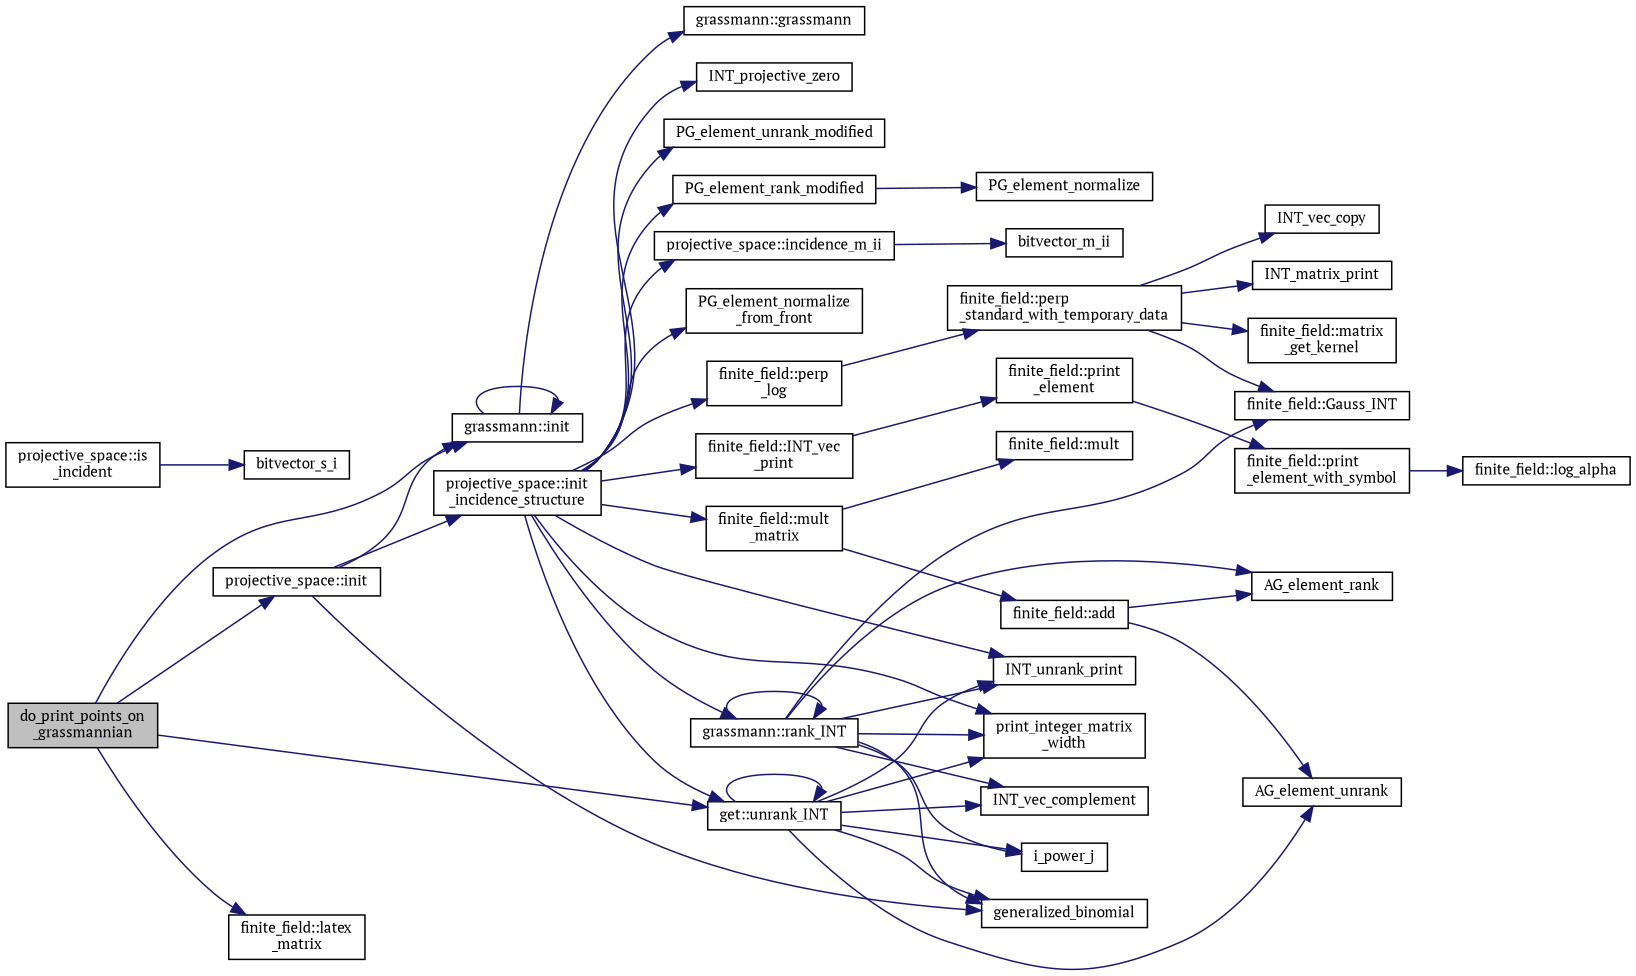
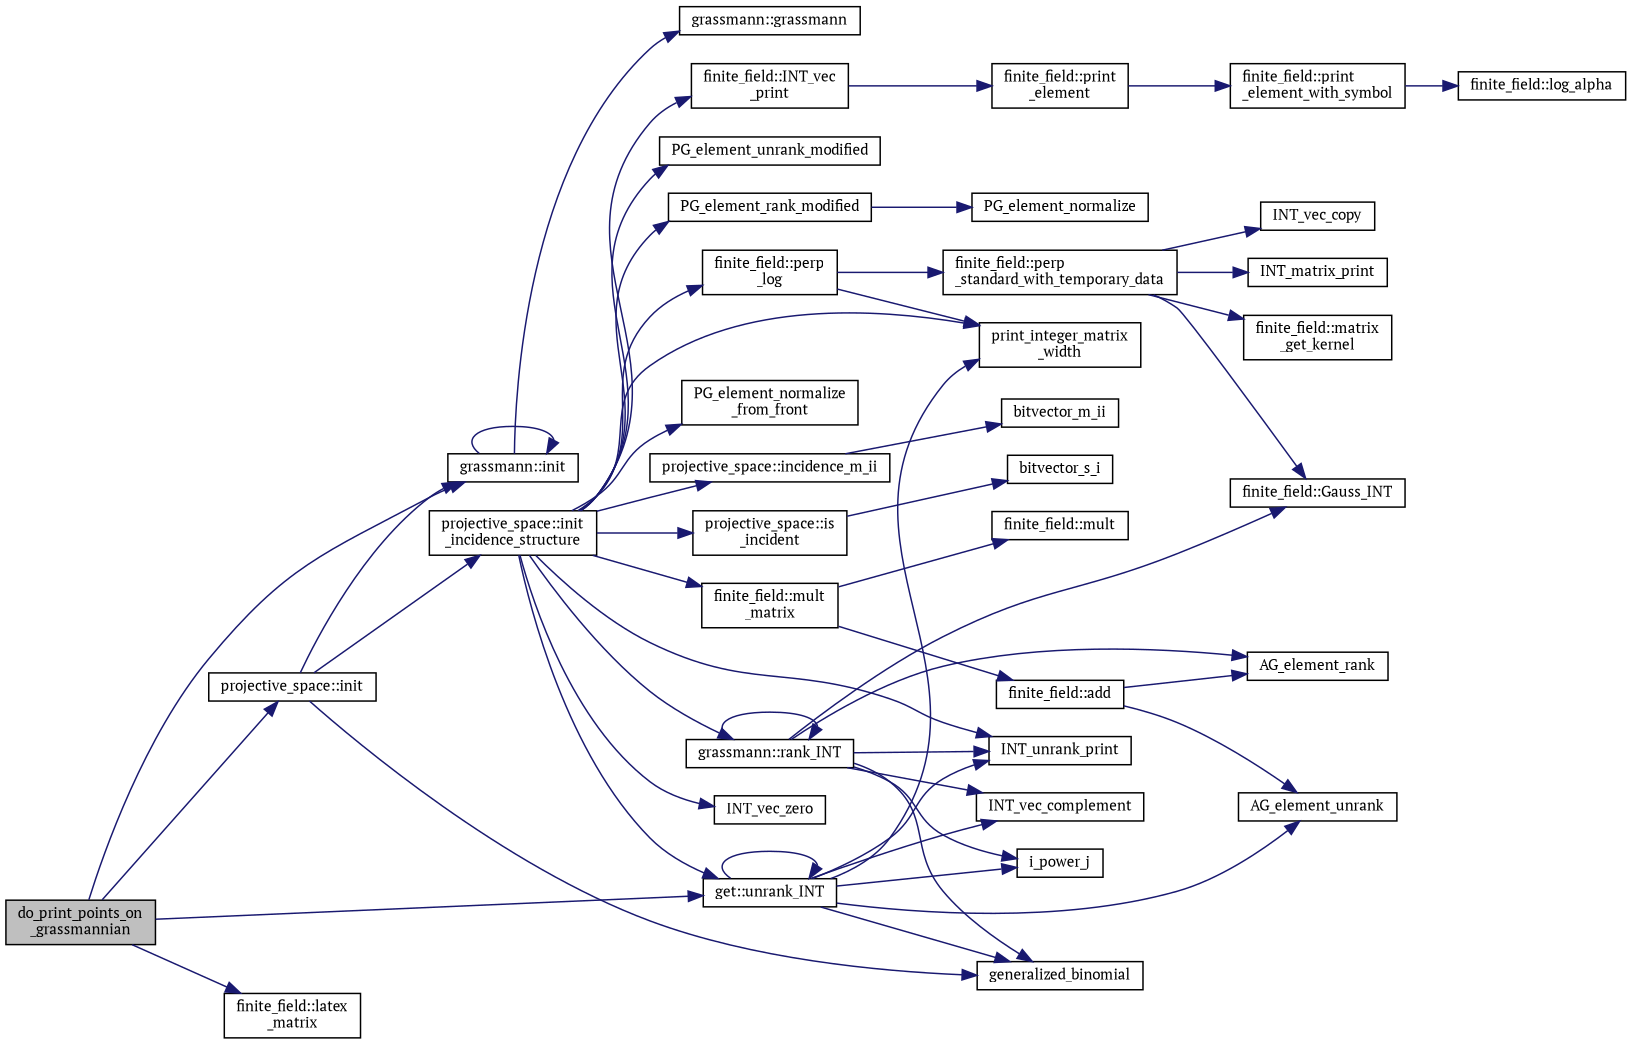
  digraph {
    fontname="PT Serif"
    rankdir=LR
    node [color=black fillcolor=white fontname="PT Serif" fontsize=10 shape=record style=filled]
    edge [color=midnightblue fontname="PT Serif" fontsize=10 labelfontname=Helvetica labelfontsize=10 style=solid]
    n1 [fillcolor=grey75 fontcolor=black height=0.2 label="do_print_points_on\l_grassmannian" width=0.4]
    n2 [height=0.2 label="projective_space::init" width=0.4]
    n3 [height=0.2 label="grassmann::init" width=0.4]
    n4 [height=0.2 label="get::unrank_INT" width=0.4]
    n5 [height=0.2 label="finite_field::latex\l_matrix" width=0.4]
    n6 [height=0.2 label=generalized_binomial width=0.4]
    n7 [height=0.2 label="projective_space::init\l_incidence_structure" width=0.4]
    n8 [height=0.2 label="grassmann::grassmann" width=0.4]
    n9 [height=0.2 label=INT_unrank_print width=0.4]
    n10 [height=0.2 label="print_integer_matrix\l_width" width=0.4]
    n11 [height=0.2 label=i_power_j width=0.4]
    n12 [height=0.2 label=AG_element_unrank width=0.4]
    n13 [height=0.2 label=INT_vec_complement width=0.4]
-   n14 [height=0.2 label=INT_projective_zero width=0.4]
+   n14 [height=0.2 label=INT_vec_zero width=0.4]
    n15 [height=0.2 label=PG_element_unrank_modified width=0.4]
    n16 [height=0.2 label="finite_field::INT_vec\l_print" width=0.4]
    n17 [height=0.2 label="PG_element_normalize\l_from_front" width=0.4]
    n18 [height=0.2 label="grassmann::rank_INT" width=0.4]
    n19 [height=0.2 label="finite_field::mult\l_matrix" width=0.4]
    n20 [height=0.2 label=PG_element_rank_modified width=0.4]
    n21 [height=0.2 label="projective_space::incidence_m_ii" width=0.4]
    n22 [height=0.2 label="finite_field::perp\l_log" width=0.4]
    n23 [height=0.2 label="projective_space::is\l_incident" width=0.4]
    n24 [height=0.2 label="finite_field::print\l_element" width=0.4]
    n25 [height=0.2 label="finite_field::Gauss_INT" width=0.4]
    n26 [height=0.2 label=AG_element_rank width=0.4]
    n27 [height=0.2 label="finite_field::add" width=0.4]
    n28 [height=0.2 label="finite_field::mult" width=0.4]
    n29 [height=0.2 label=PG_element_normalize width=0.4]
    n30 [height=0.2 label=bitvector_m_ii width=0.4]
    n31 [height=0.2 label="finite_field::perp\l_standard_with_temporary_data" width=0.4]
    n32 [height=0.2 label=bitvector_s_i width=0.4]
    n33 [height=0.2 label="finite_field::print\l_element_with_symbol" width=0.4]
    n34 [height=0.2 label="finite_field::log_alpha" width=0.4]
    n35 [height=0.2 label=INT_vec_copy width=0.4]
    n36 [height=0.2 label=INT_matrix_print width=0.4]
    n37 [height=0.2 label="finite_field::matrix\l_get_kernel" width=0.4]
    n1 -> n2
    n1 -> n3
    n1 -> n4
    n1 -> n5
    n2 -> n3
    n2 -> n6
    n2 -> n7
    n3 -> n3
    n3 -> n8
    n4 -> n4
    n4 -> n6
    n4 -> n9
    n4 -> n10
    n4 -> n11
    n4 -> n12
    n4 -> n13
    n7 -> n4
    n7 -> n9
    n7 -> n10
    n7 -> n14
    n7 -> n15
    n7 -> n16
    n7 -> n17
    n7 -> n18
    n7 -> n19
    n7 -> n20
    n7 -> n21
    n7 -> n22
+   n7 -> n23
    n16 -> n24
    n18 -> n6
    n18 -> n9
-   n18 -> n10
+   n22 -> n10
    n18 -> n11
    n18 -> n13
    n18 -> n18
    n18 -> n25
    n18 -> n26
    n19 -> n27
    n19 -> n28
    n20 -> n29
    n21 -> n30
    n22 -> n31
    n23 -> n32
    n24 -> n33
    n27 -> n12
    n27 -> n26
    n31 -> n25
    n31 -> n35
    n31 -> n36
    n31 -> n37
    n33 -> n34
  }
